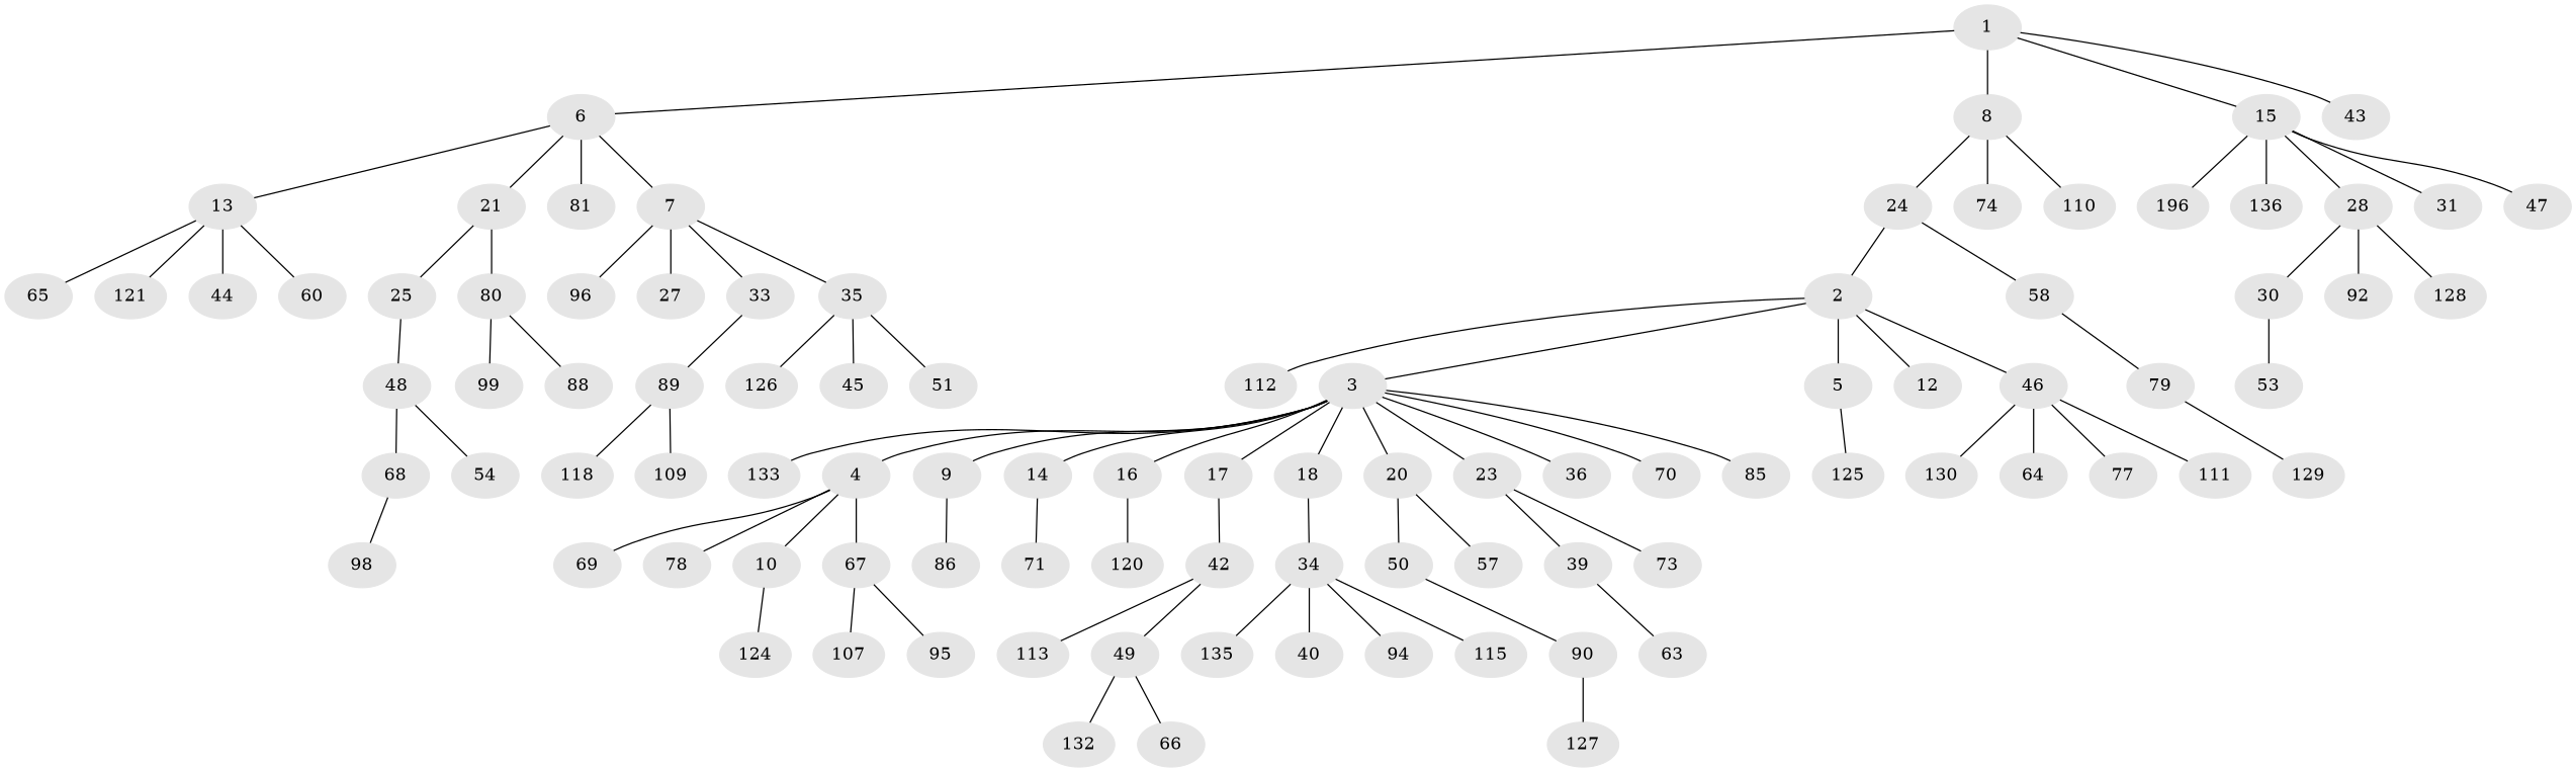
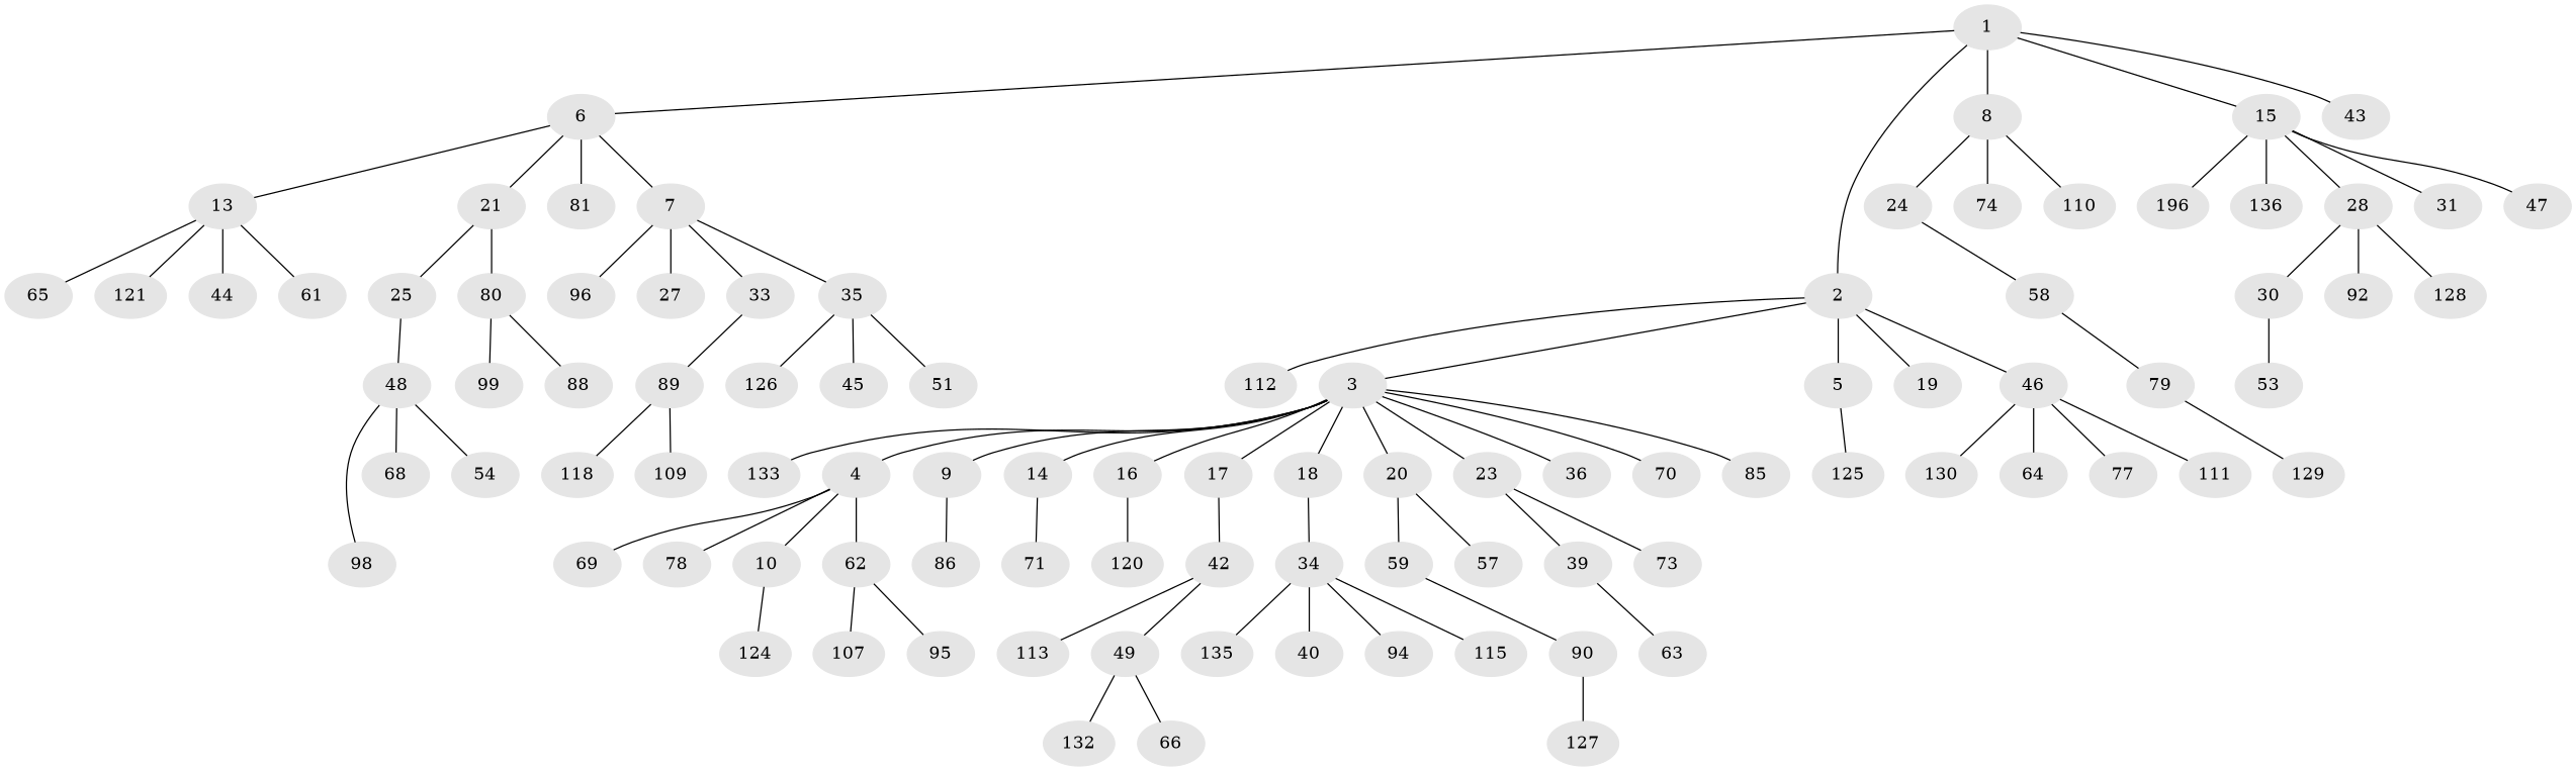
  graph {
    node [color=gray90 style=filled]
    1 [super="+32"]
    2 [super="+97"]
    6 [super="+12"]
    8 [super="+72"]
    15 [super="+41"]
    43
    3 [super="+11"]
    5
-   19 [label=12]
+   19
    46 [super="+52"]
    112
    7 [super="+22"]
    13 [super="+29"]
    21 [super="+59"]
    81 [super="+131"]
    24 [super="+75"]
    74
    110
    28 [super="+119"]
    31
    47 [super="+91"]
    n22 [label=196]
    136
    4 [super="+26"]
    9 [super="+101"]
    14 [super="+76"]
    16 [super="+100"]
    17
    18
    20
    23
    36
    70
    85
    133
    125 [super="+134"]
    64
    77
    111
    130
    10 [super="+82"]
-   67 [super="+104"]
+   67 [super="+104" label=62]
    69
    78
    86
    71 [super="+103"]
    120
    42
    34 [super="+38"]
-   50
+   50 [label=59]
    57
    39 [super="+105"]
    73 [super="+93"]
    124
    95
    107
    27 [super="+37"]
    33 [super="+55"]
    35 [super="+62"]
    96
    44 [super="+87"]
-   60
+   60 [label=61]
    65
    121
    25
    80 [super="+106"]
    89 [super="+108"]
    45
    51 [super="+102"]
    126
    58 [super="+83"]
    30
    92
    128
    49 [super="+56"]
    113 [super="+114"]
    40 [super="+61"]
    94
    115 [super="+122"]
    135
    90
    48
    88
    99
    63
    79 [super="+117"]
    54 [super="+84"]
    68 [super="+123"]
    53
    109
    118
    66
    132
    98
    127
    129
-   24 -- 2
+   1 -- 2
    1 -- 6
    1 -- 8
    1 -- 15
    1 -- 43
    2 -- 3
    2 -- 5
    2 -- 19
    2 -- 46
    2 -- 112
    6 -- 7
    6 -- 13
    6 -- 21
    6 -- 81
    8 -- 24
    8 -- 74
    8 -- 110
    15 -- 28
    15 -- 31
    15 -- 47
    15 -- n22
    15 -- 136
    3 -- 4
    3 -- 9
    3 -- 14
    3 -- 16
    3 -- 17
    3 -- 18
    3 -- 20
    3 -- 23
    3 -- 36
    3 -- 70
    3 -- 85
    3 -- 133
    5 -- 125
    46 -- 64
    46 -- 77
    46 -- 111
    46 -- 130
    7 -- 27
    7 -- 33
    7 -- 35
    7 -- 96
    13 -- 44
    13 -- 60
    13 -- 65
    13 -- 121
    21 -- 25
    21 -- 80
    24 -- 58
    28 -- 30
    28 -- 92
    28 -- 128
    4 -- 10
    4 -- 67
    4 -- 69
    4 -- 78
    9 -- 86
    14 -- 71
    16 -- 120
    17 -- 42
    18 -- 34
    20 -- 50
    20 -- 57
    23 -- 39
    23 -- 73
    10 -- 124
    67 -- 95
    67 -- 107
    42 -- 49
    42 -- 113
    34 -- 40
    34 -- 94
    34 -- 115
    34 -- 135
    50 -- 90
    39 -- 63
    33 -- 89
    35 -- 45
    35 -- 51
    35 -- 126
    25 -- 48
    80 -- 88
    80 -- 99
    89 -- 109
    89 -- 118
    58 -- 79
    30 -- 53
    49 -- 66
    49 -- 132
    90 -- 127
    48 -- 54
    48 -- 68
    79 -- 129
-   68 -- 98
+   48 -- 98
  }
